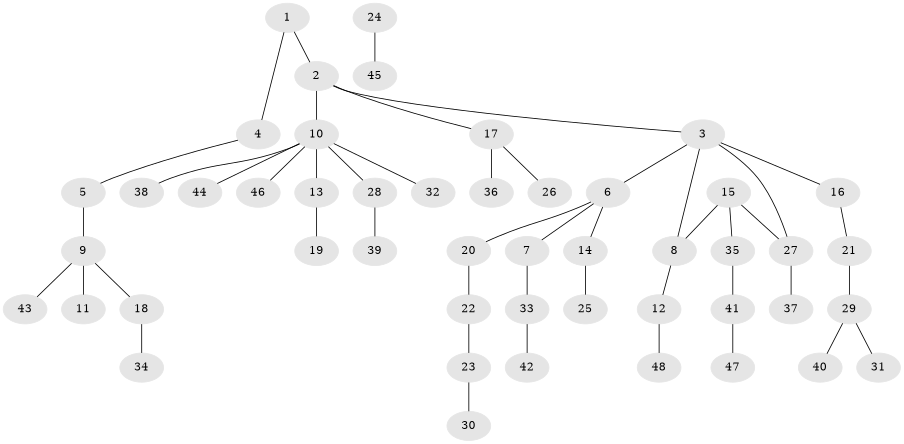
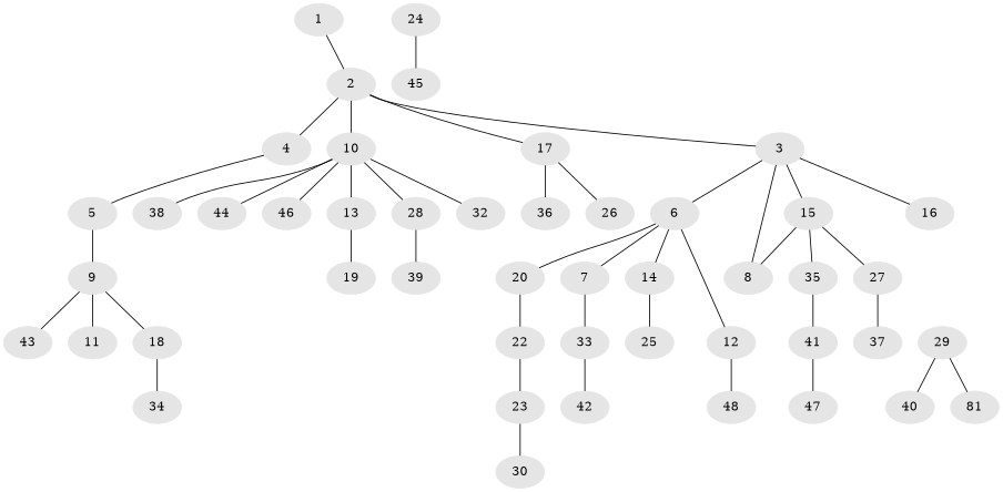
  graph {
    node [color=gray90 style=filled]
    edge [weight=1.0]
    1
    2
    4
    17
    3
    10
    5
    26
    36
    6
    8
    15
    16
    13
    28
    32
    38
    44
    46
    7
    14
    20
    12
    27
    35
-   21
    9
    11
    18
    43
    33
    25
    22
    42
    48
    34
    19
    39
    24
    45
    37
    41
    29
    23
-   31
+   31 [label=81]
    40
    30
    47
    1 -- 2
-   1 -- 4
+   2 -- 4
    2 -- 17
    2 -- 3
    2 -- 10
    4 -- 5
    17 -- 26
    17 -- 36
    3 -- 6
    3 -- 8
-   3 -- 27
+   3 -- 15
    3 -- 16
    10 -- 13
    10 -- 28
    10 -- 32
    10 -- 38
    10 -- 44
    10 -- 46
    5 -- 9
    6 -- 7
    6 -- 14
    6 -- 20
-   8 -- 12
+   6 -- 12
    15 -- 8
    15 -- 27
    15 -- 35
-   16 -- 21
    13 -- 19
    28 -- 39
    7 -- 33
    14 -- 25
    20 -- 22
    12 -- 48
    27 -- 37
    35 -- 41
-   21 -- 29
    9 -- 11
    9 -- 18
    9 -- 43
    18 -- 34
    33 -- 42
    22 -- 23
    24 -- 45
    41 -- 47
    29 -- 31
    29 -- 40
    23 -- 30
  }
